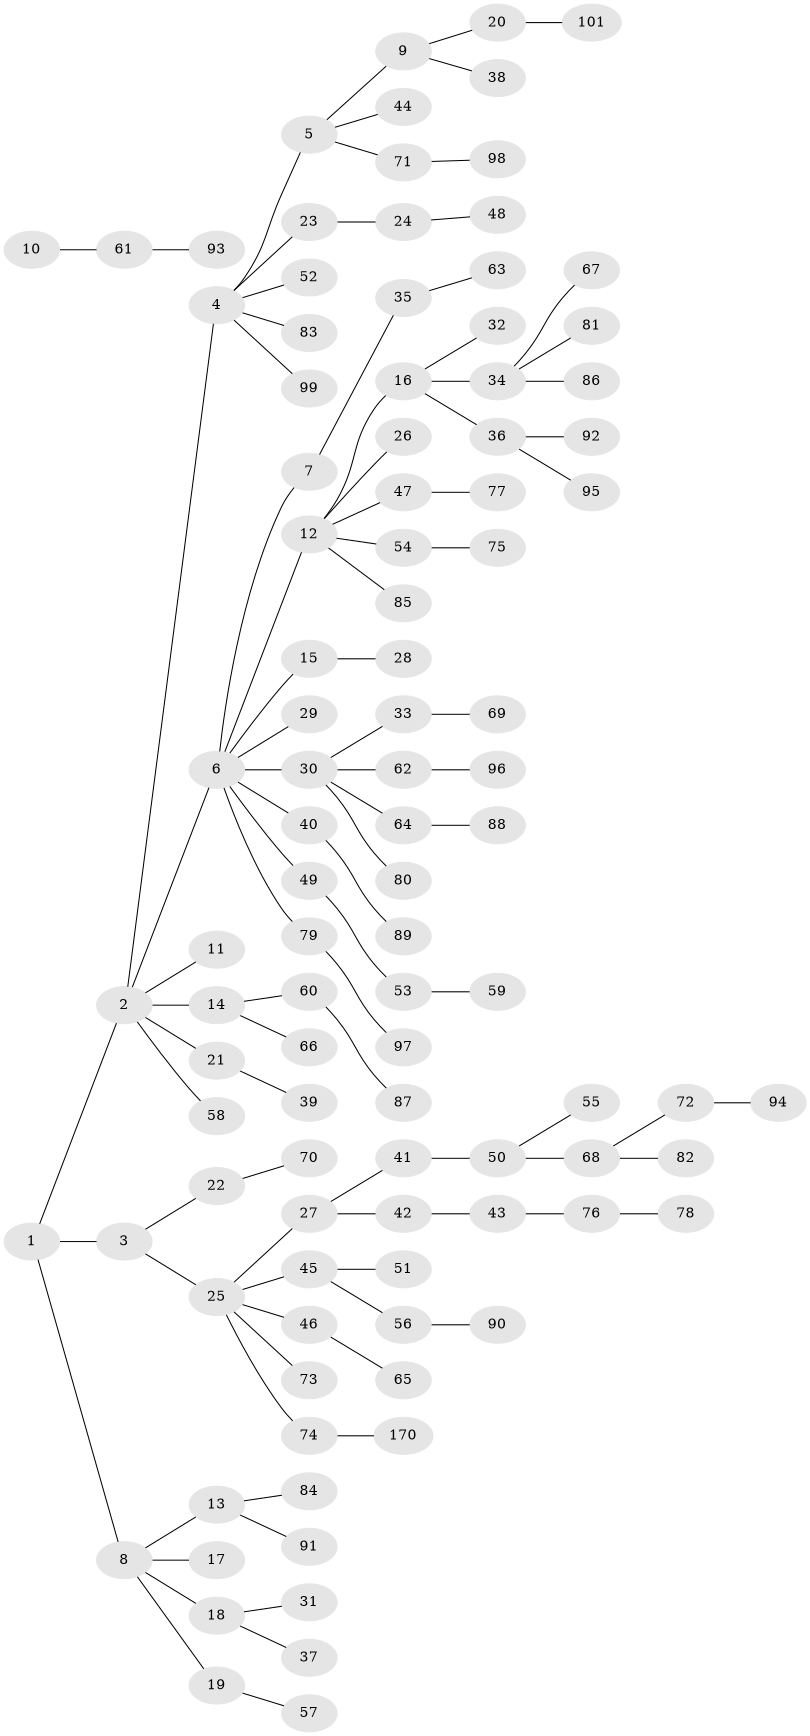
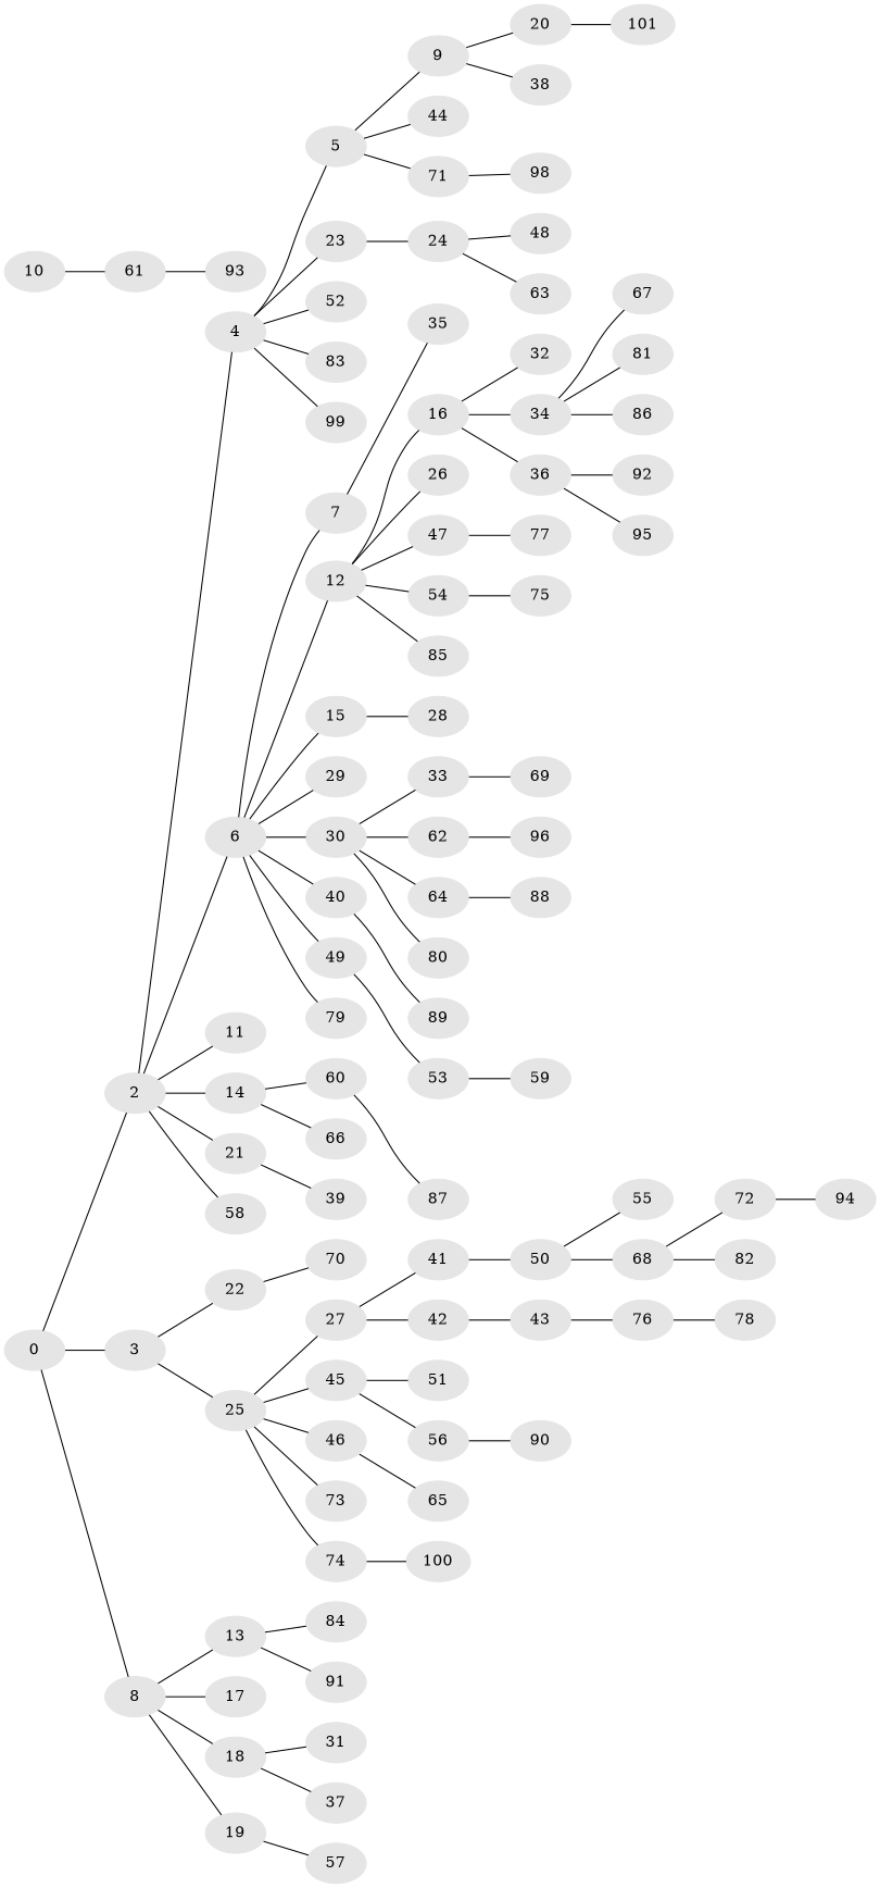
  graph {
    rankdir=LR
    node [color=gray90 style=filled]
-   1
+   1 [label=0]
    2
    3
    8
    4
    6
    11
    14
    21
    58
    22
    25
    13
    17
    18
    19
    5
    23
    52
    83
    99
    7
    12
    15
    29
    30
    40
    49
    79
    60
    66
    39
    70
    27
    45
    46
    73
    74
    9
    44
    71
    10
    61
    24
    20
    38
    98
    35
    16
    26
    47
    54
    85
    28
    33
    62
    64
    80
    89
    53
-   97
    63
    84
    91
    31
    37
    57
    101
    93
    32
    34
    36
    77
    75
    87
    67
    81
    86
    92
    95
    48
    41
    42
    51
    56
    65
-   100 [label=170]
+   100
    50
    43
    69
    96
    88
    55
    68
    76
    78
    90
    59
    72
    82
    94
    1 -- 2
    1 -- 3
    1 -- 8
    2 -- 4
    2 -- 6
    2 -- 11
    2 -- 14
    2 -- 21
    2 -- 58
    3 -- 22
    3 -- 25
    8 -- 13
    8 -- 17
    8 -- 18
    8 -- 19
    4 -- 5
    4 -- 23
    4 -- 52
    4 -- 83
    4 -- 99
    6 -- 7
    6 -- 12
    6 -- 15
    6 -- 29
    6 -- 30
    6 -- 40
    6 -- 49
    6 -- 79
    14 -- 60
    14 -- 66
    21 -- 39
    22 -- 70
    25 -- 27
    25 -- 45
    25 -- 46
    25 -- 73
    25 -- 74
    13 -- 84
    13 -- 91
    18 -- 31
    18 -- 37
    19 -- 57
    5 -- 9
    5 -- 44
    5 -- 71
    23 -- 24
    7 -- 35
    12 -- 16
    12 -- 26
    12 -- 47
    12 -- 54
    12 -- 85
    15 -- 28
    30 -- 33
    30 -- 62
    30 -- 64
    30 -- 80
    40 -- 89
    49 -- 53
-   79 -- 97
    60 -- 87
    27 -- 41
    27 -- 42
    45 -- 51
    45 -- 56
    46 -- 65
    74 -- 100
    9 -- 20
    9 -- 38
    71 -- 98
    10 -- 61
    61 -- 93
    24 -- 48
    20 -- 101
-   35 -- 63
+   24 -- 63
    16 -- 32
    16 -- 34
    16 -- 36
    47 -- 77
    54 -- 75
    33 -- 69
    62 -- 96
    64 -- 88
    53 -- 59
    34 -- 67
    34 -- 81
    34 -- 86
    36 -- 92
    36 -- 95
    41 -- 50
    42 -- 43
    56 -- 90
    50 -- 55
    50 -- 68
    43 -- 76
    68 -- 72
    68 -- 82
    76 -- 78
    72 -- 94
  }
